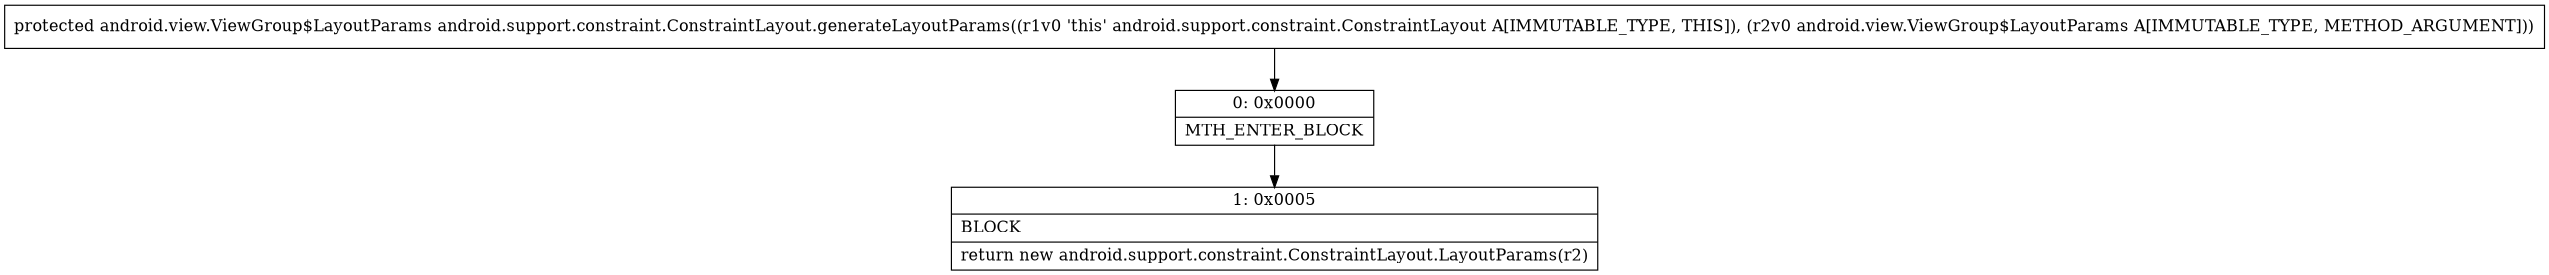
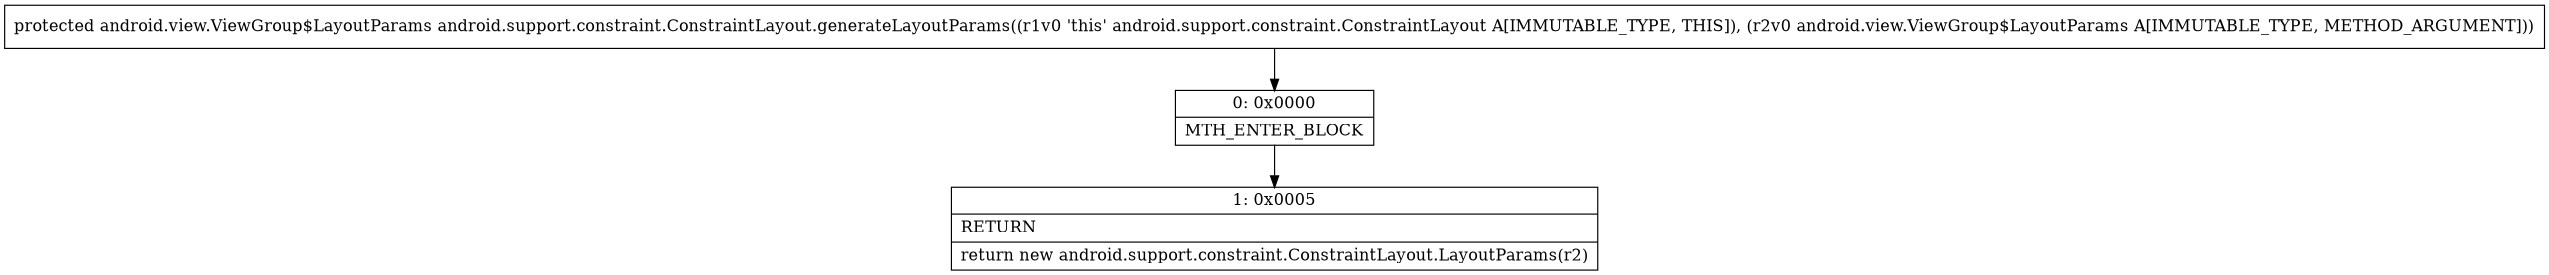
  digraph {
    node [shape=record]
    n1 [label="{0\:\ 0x0000|MTH_ENTER_BLOCK\l}"]
-   n2 [label="{1\:\ 0x0005|BLOCK\l|return new android.support.constraint.ConstraintLayout.LayoutParams(r2)\l}"]
+   n2 [label="{1\:\ 0x0005|RETURN\l|return new android.support.constraint.ConstraintLayout.LayoutParams(r2)\l}"]
    n3 [label="{protected android.view.ViewGroup$LayoutParams android.support.constraint.ConstraintLayout.generateLayoutParams((r1v0 'this' android.support.constraint.ConstraintLayout A[IMMUTABLE_TYPE, THIS]), (r2v0 android.view.ViewGroup$LayoutParams A[IMMUTABLE_TYPE, METHOD_ARGUMENT])) }"]
    n1 -> n2
    n3 -> n1
  }
